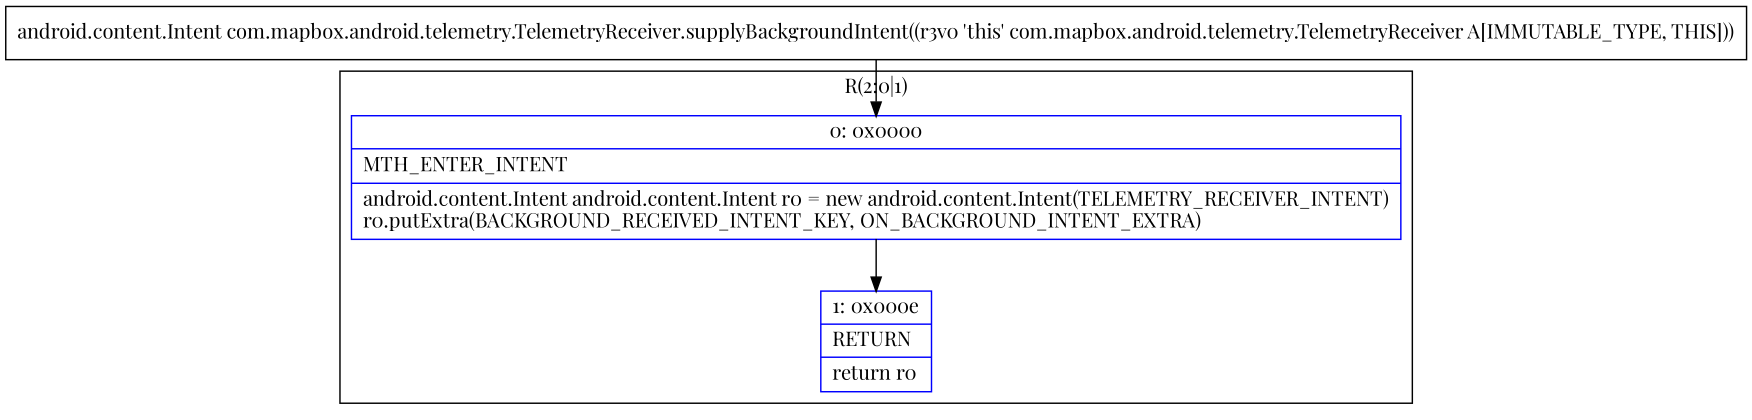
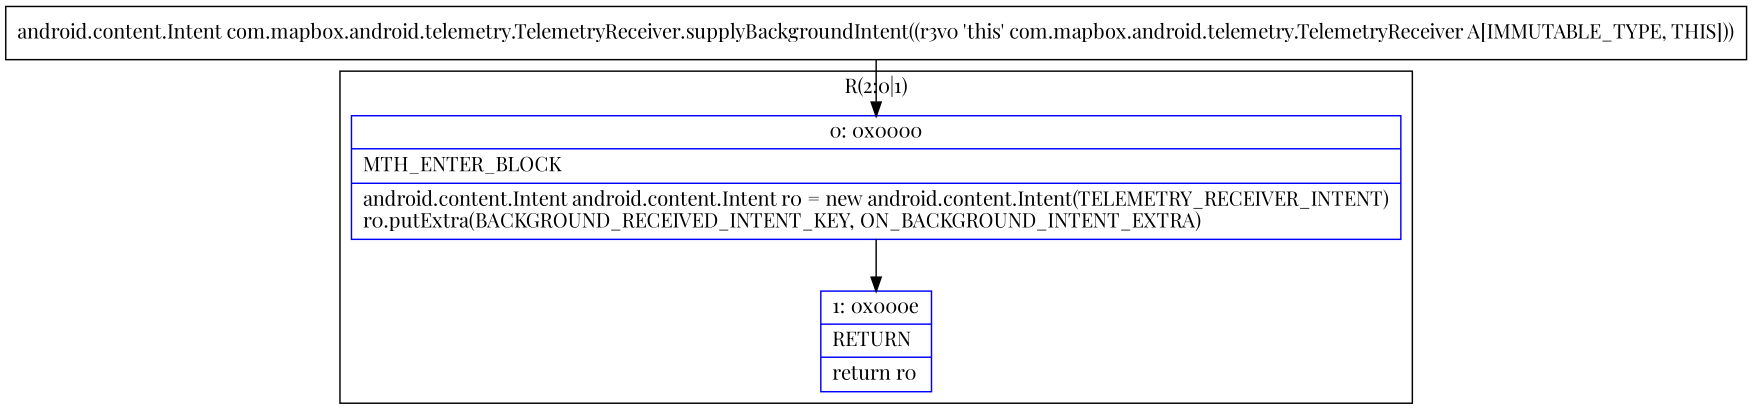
  digraph {
    fontname="Playfair Display"
    node [color=blue shape=record fontname="Playfair Display"]
    edge [fontname="Playfair Display"]
-   n1 [label="{0\:\ 0x0000|MTH_ENTER_INTENT\l|android.content.Intent android.content.Intent r0 = new android.content.Intent(TELEMETRY_RECEIVER_INTENT)\lr0.putExtra(BACKGROUND_RECEIVED_INTENT_KEY, ON_BACKGROUND_INTENT_EXTRA)\l}"]
+   n1 [label="{0\:\ 0x0000|MTH_ENTER_BLOCK\l|android.content.Intent android.content.Intent r0 = new android.content.Intent(TELEMETRY_RECEIVER_INTENT)\lr0.putExtra(BACKGROUND_RECEIVED_INTENT_KEY, ON_BACKGROUND_INTENT_EXTRA)\l}"]
    n2 [label="{1\:\ 0x000e|RETURN\l|return r0\l}"]
    n3 [label="{android.content.Intent com.mapbox.android.telemetry.TelemetryReceiver.supplyBackgroundIntent((r3v0 'this' com.mapbox.android.telemetry.TelemetryReceiver A[IMMUTABLE_TYPE, THIS])) }" color=""]
    subgraph cluster_1 {
      label="R(2:0|1)"
      n1
      n2
    }
    n1 -> n2
    n3 -> n1
  }
